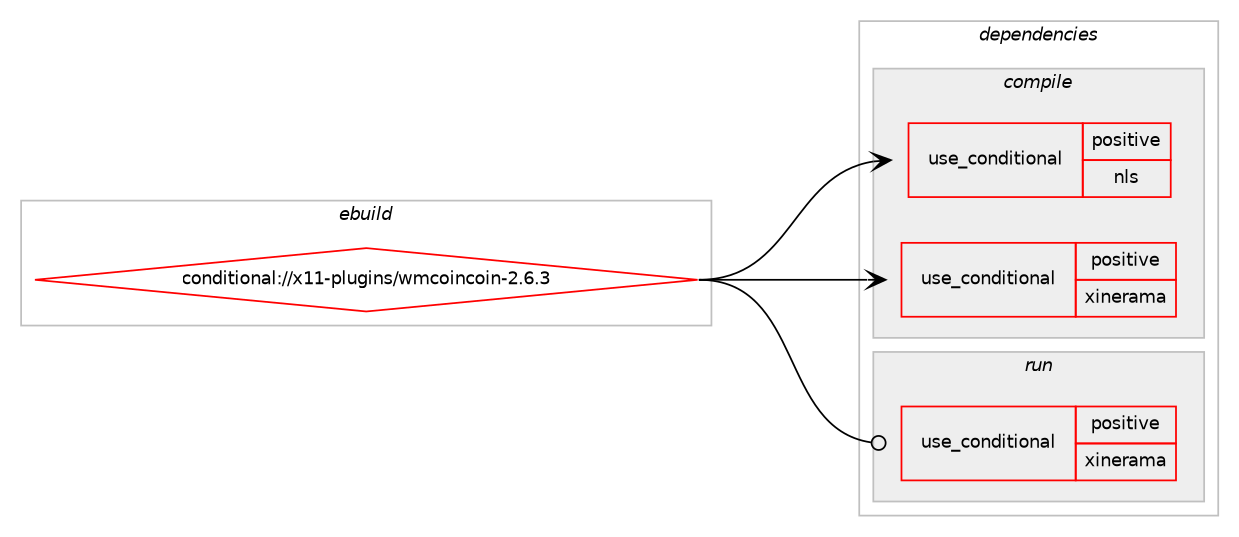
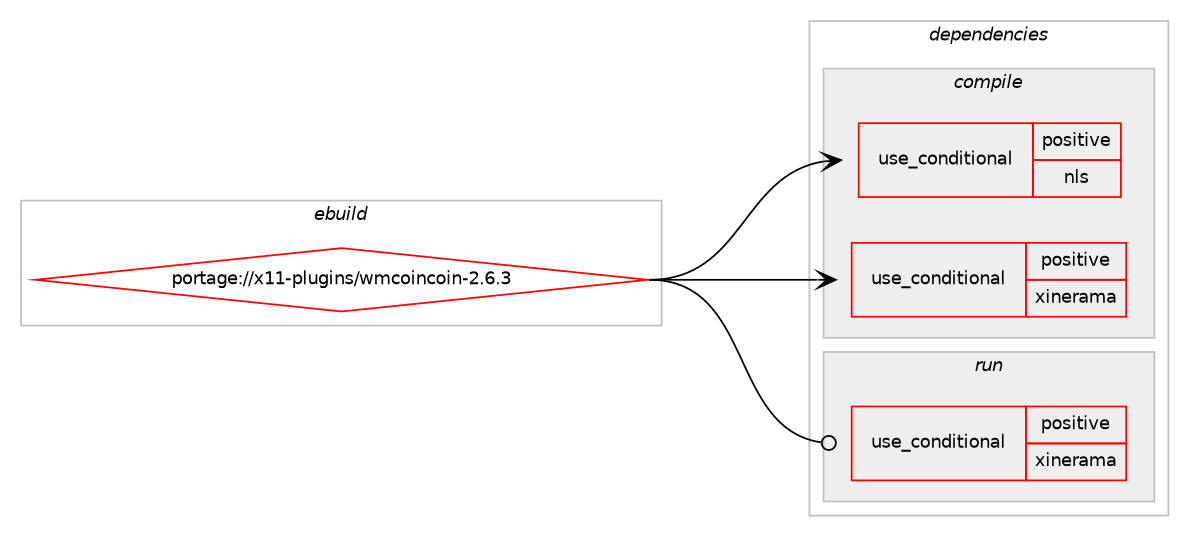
  digraph {
    compound=true
    concentrate=true
    fontname=Helvetica
    fontsize=10
    newrank=true
    rankdir=LR
    ranksep=1.5
    node [color=red fontname=Helvetica fontsize=10 shape=none]
    edge [arrowhead=vee headport=w style=solid tailport=e weight=20]
-   n1 [label="conditional://x11-plugins/wmcoincoin-2.6.3" width=4 shape=diamond]
+   n1 [label="portage://x11-plugins/wmcoincoin-2.6.3" width=4 shape=diamond]
    n2 [label=<<TABLE BORDER="0" CELLBORDER="1" CELLSPACING="0" CELLPADDING="4"><TR><TD ROWSPAN="3" CELLPADDING="10">use_conditional</TD></TR><TR><TD>positive</TD></TR><TR><TD>nls</TD></TR></TABLE>>]
    n3 [label=<<TABLE BORDER="0" CELLBORDER="1" CELLSPACING="0" CELLPADDING="4"><TR><TD ROWSPAN="3" CELLPADDING="10">use_conditional</TD></TR><TR><TD>positive</TD></TR><TR><TD>xinerama</TD></TR></TABLE>>]
    n4 [label=<<TABLE BORDER="0" CELLBORDER="1" CELLSPACING="0" CELLPADDING="4"><TR><TD ROWSPAN="3" CELLPADDING="10">use_conditional</TD></TR><TR><TD>positive</TD></TR><TR><TD>xinerama</TD></TR></TABLE>>]
    subgraph cluster_1 {
      color=gray
      label=<<i>ebuild</i>>
      rank=same
      n1
    }
    subgraph cluster_2 {
      color=gray
      label=<<i>dependencies</i>>
      subgraph cluster_3 {
        color=gray
        fillcolor="#eeeeee"
        label=<<i>compile</i>>
        style=filled
        subgraph sub_4 {
          color=gray
          fillcolor="#eeeeee"
          label=<<i>compile</i>>
          style=filled
          n2
        }
        subgraph sub_5 {
          color=gray
          fillcolor="#eeeeee"
          label=<<i>compile</i>>
          style=filled
          n3
        }
      }
      subgraph cluster_6 {
        color=gray
        fillcolor="#eeeeee"
        label=<<i>compile and run</i>>
        style=filled
      }
      subgraph cluster_7 {
        color=gray
        fillcolor="#eeeeee"
        label=<<i>run</i>>
        style=filled
        subgraph sub_8 {
          color=gray
          fillcolor="#eeeeee"
          label=<<i>run</i>>
          style=filled
          n4
        }
      }
    }
    subgraph cluster_9 {
      color=gray
      label=<<i>candidates</i>>
      rank=same
    }
    n1 -> n2
    n1 -> n3
    n1 -> n4 [arrowhead=odot]
  }
